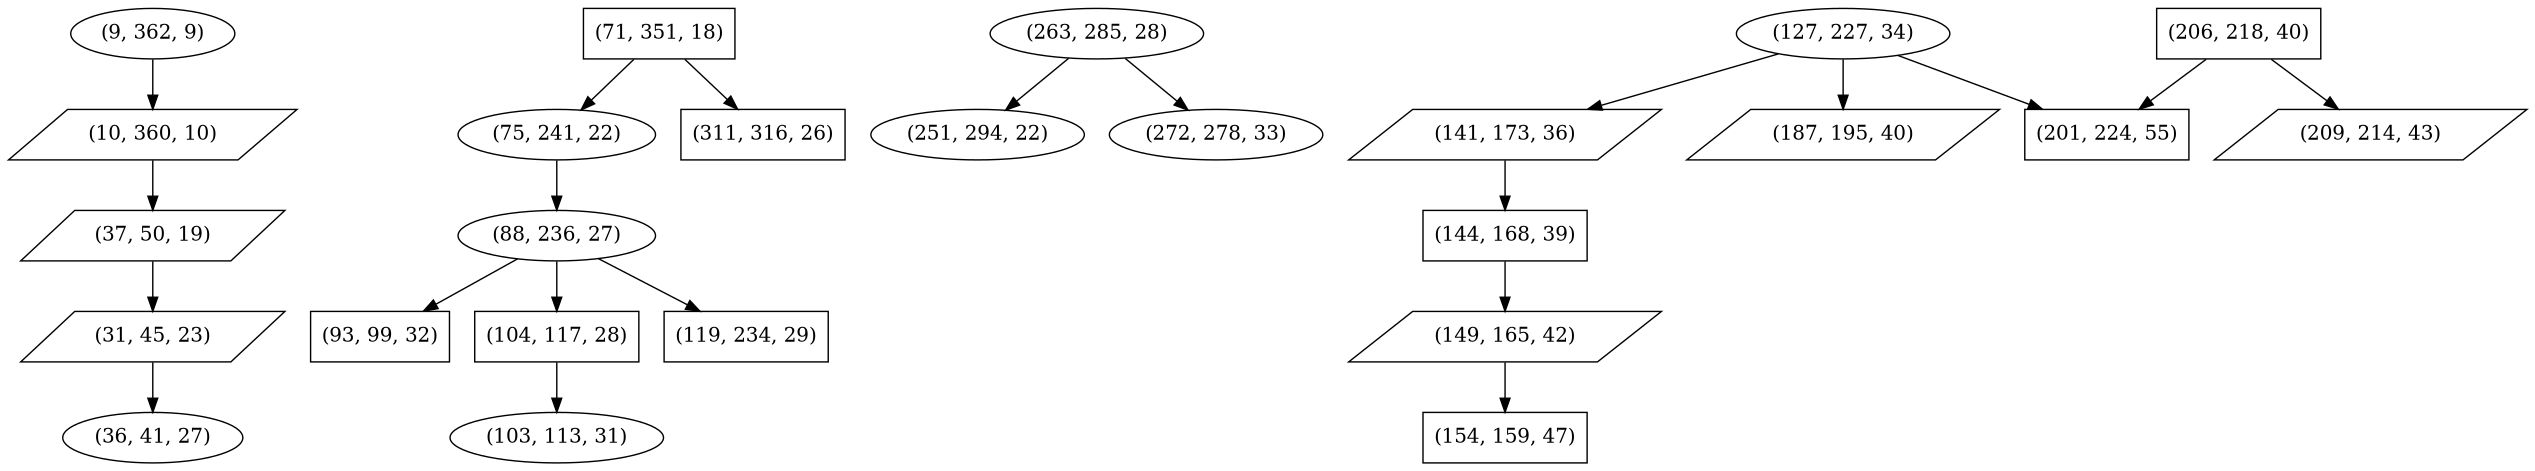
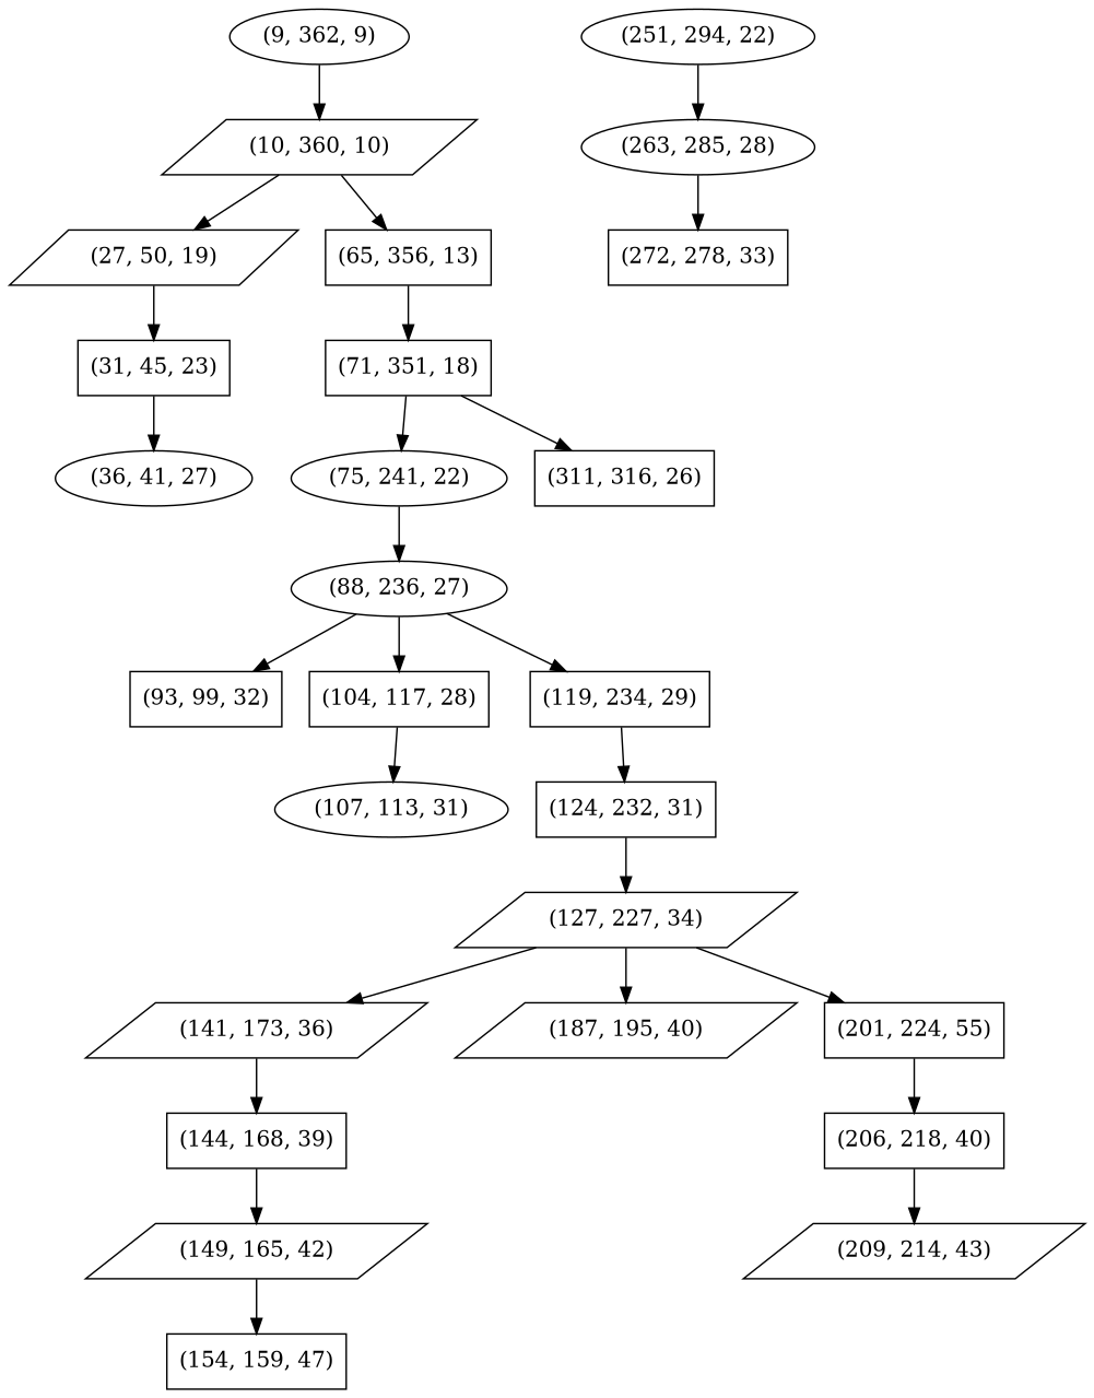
  digraph {
    node [shape=box]
    "(9, 362, 9)" [shape=ellipse]
    "(10, 360, 10)" [shape=parallelogram]
-   "(27, 50, 19)" [shape=parallelogram label="(37, 50, 19)"]
-   "(31, 45, 23)" [shape=parallelogram]
+   "(27, 50, 19)" [shape=parallelogram]
+   "(65, 356, 13)"
+   "(31, 45, 23)"
    "(71, 351, 18)"
    "(36, 41, 27)" [shape=ellipse]
    "(75, 241, 22)" [shape=ellipse]
    "(311, 316, 26)"
    "(88, 236, 27)" [shape=ellipse]
    "(251, 294, 22)" [shape=ellipse]
    n12 [label="(263, 285, 28)" shape=ellipse]
    "(93, 99, 32)"
    "(104, 117, 28)"
    "(119, 234, 29)"
-   "(107, 113, 31)" [shape=ellipse label="(103, 113, 31)"]
-   "(127, 227, 34)" [shape=ellipse]
+   "(107, 113, 31)" [shape=ellipse]
+   "(124, 232, 31)"
+   "(127, 227, 34)" [shape=parallelogram]
    "(141, 173, 36)" [shape=parallelogram]
    "(187, 195, 40)" [shape=parallelogram]
    n21 [label="(201, 224, 55)"]
    "(144, 168, 39)"
    "(206, 218, 40)"
    "(149, 165, 42)" [shape=parallelogram]
    "(154, 159, 47)"
    "(209, 214, 43)" [shape=parallelogram]
-   "(272, 278, 33)" [shape=ellipse]
+   "(272, 278, 33)"
    "(9, 362, 9)" -> "(10, 360, 10)"
    "(10, 360, 10)" -> "(27, 50, 19)"
+   "(10, 360, 10)" -> "(65, 356, 13)"
    "(27, 50, 19)" -> "(31, 45, 23)"
+   "(65, 356, 13)" -> "(71, 351, 18)"
    "(31, 45, 23)" -> "(36, 41, 27)"
    "(71, 351, 18)" -> "(75, 241, 22)"
    "(71, 351, 18)" -> "(311, 316, 26)"
    "(75, 241, 22)" -> "(88, 236, 27)"
    "(88, 236, 27)" -> "(93, 99, 32)"
    "(88, 236, 27)" -> "(104, 117, 28)"
    "(88, 236, 27)" -> "(119, 234, 29)"
-   n12 -> "(251, 294, 22)"
+   "(251, 294, 22)" -> n12
    n12 -> "(272, 278, 33)"
    "(104, 117, 28)" -> "(107, 113, 31)"
+   "(119, 234, 29)" -> "(124, 232, 31)"
+   "(124, 232, 31)" -> "(127, 227, 34)"
    "(127, 227, 34)" -> "(141, 173, 36)"
    "(127, 227, 34)" -> "(187, 195, 40)"
    "(127, 227, 34)" -> n21
    "(141, 173, 36)" -> "(144, 168, 39)"
-   "(206, 218, 40)" -> n21
+   n21 -> "(206, 218, 40)"
    "(144, 168, 39)" -> "(149, 165, 42)"
    "(206, 218, 40)" -> "(209, 214, 43)"
    "(149, 165, 42)" -> "(154, 159, 47)"
  }
